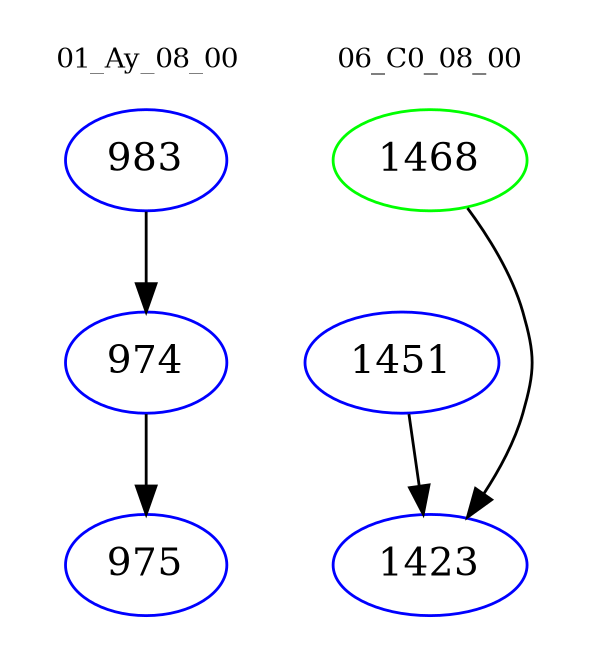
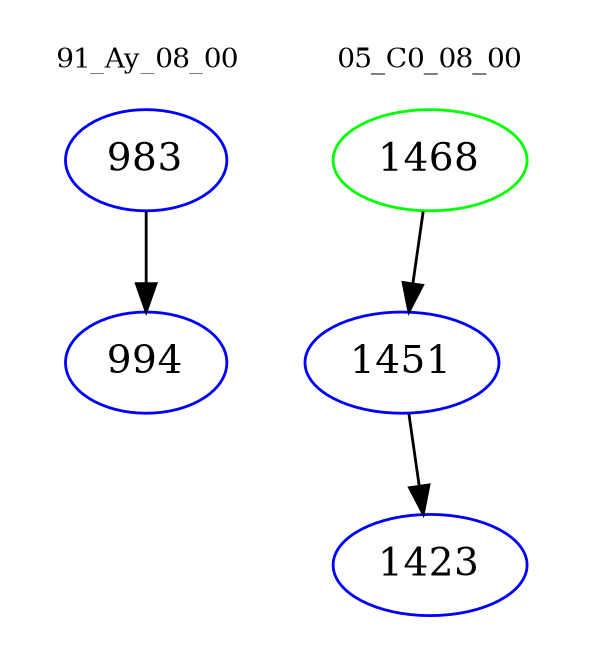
  digraph {
    node [color=blue]
    edge [color=black]
    n1 [label=983]
-   n2 [label=974]
-   n3 [label=975]
+   n2 [label=994]
    n4 [color=green label=1468]
    n5 [label=1451]
    n6 [label=1423]
    subgraph cluster_1 {
      color=white
      fontsize=10
-     label="01_Ay_08_00"
+     label="91_Ay_08_00"
      n1
      n2
-     n3
    }
    subgraph cluster_2 {
      color=white
      fontsize=10
-     label="06_C0_08_00"
+     label="05_C0_08_00"
      n4
      n5
      n6
    }
    n1 -> n2
-   n2 -> n3
-   n4 -> n6
+   n4 -> n5
    n5 -> n6
  }
